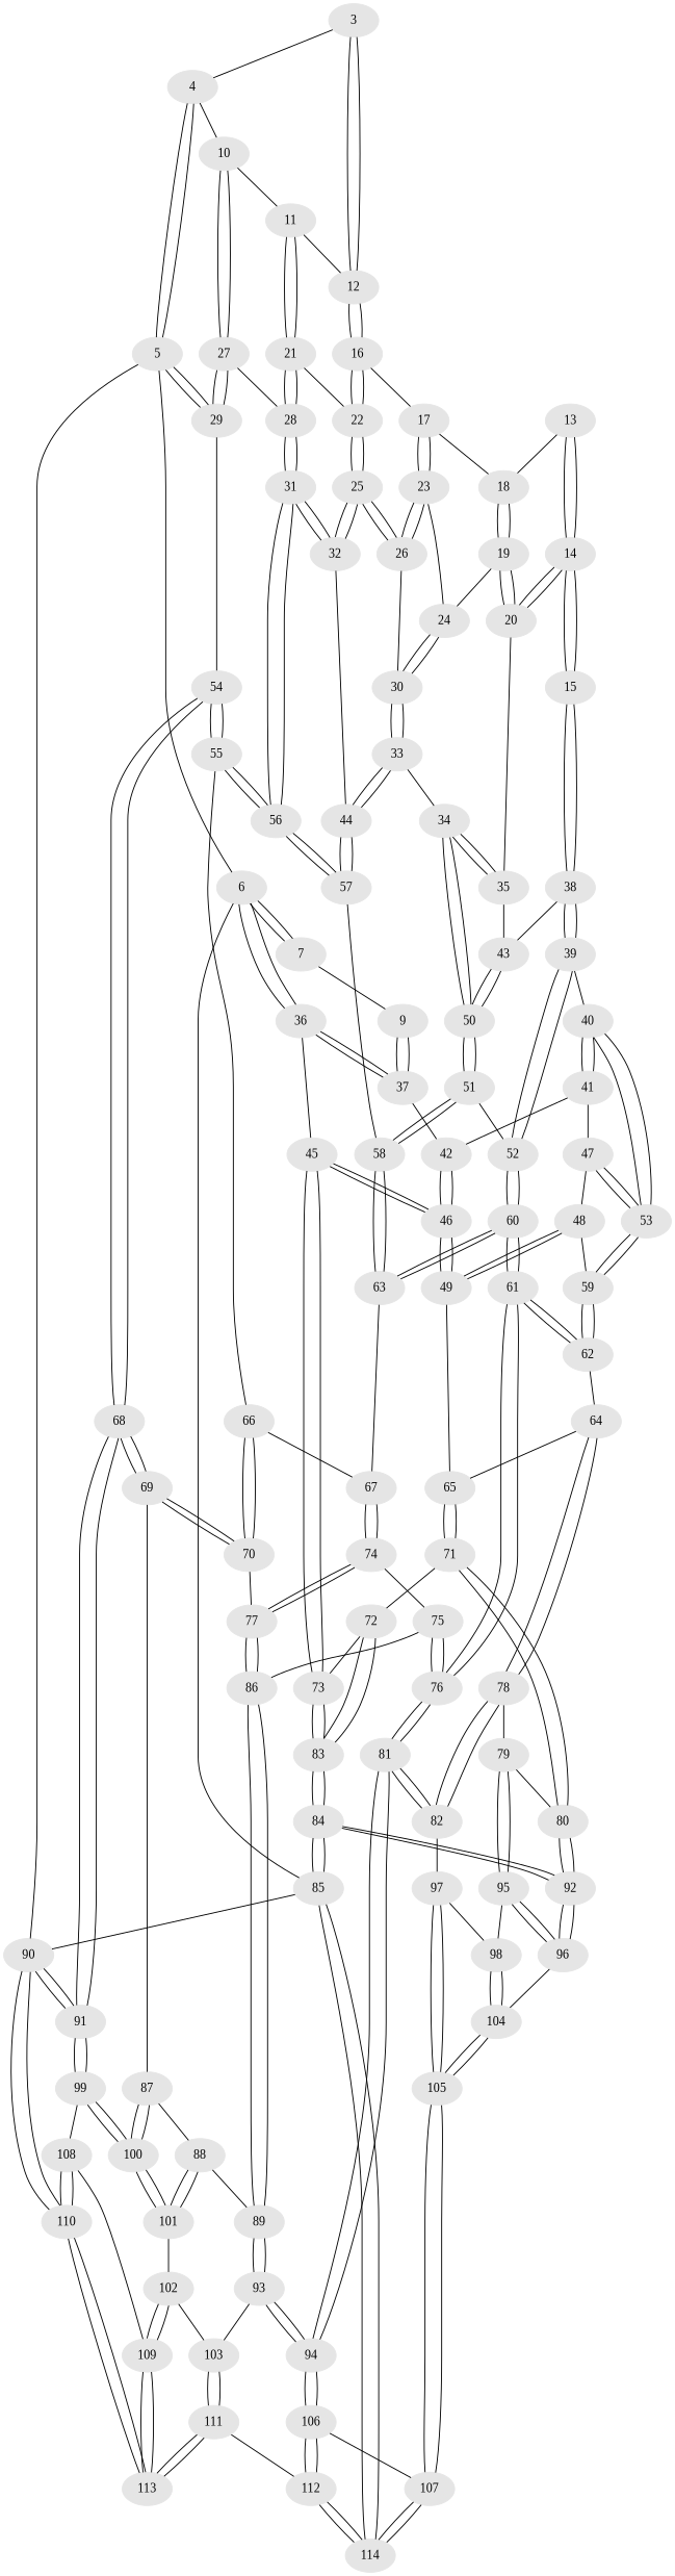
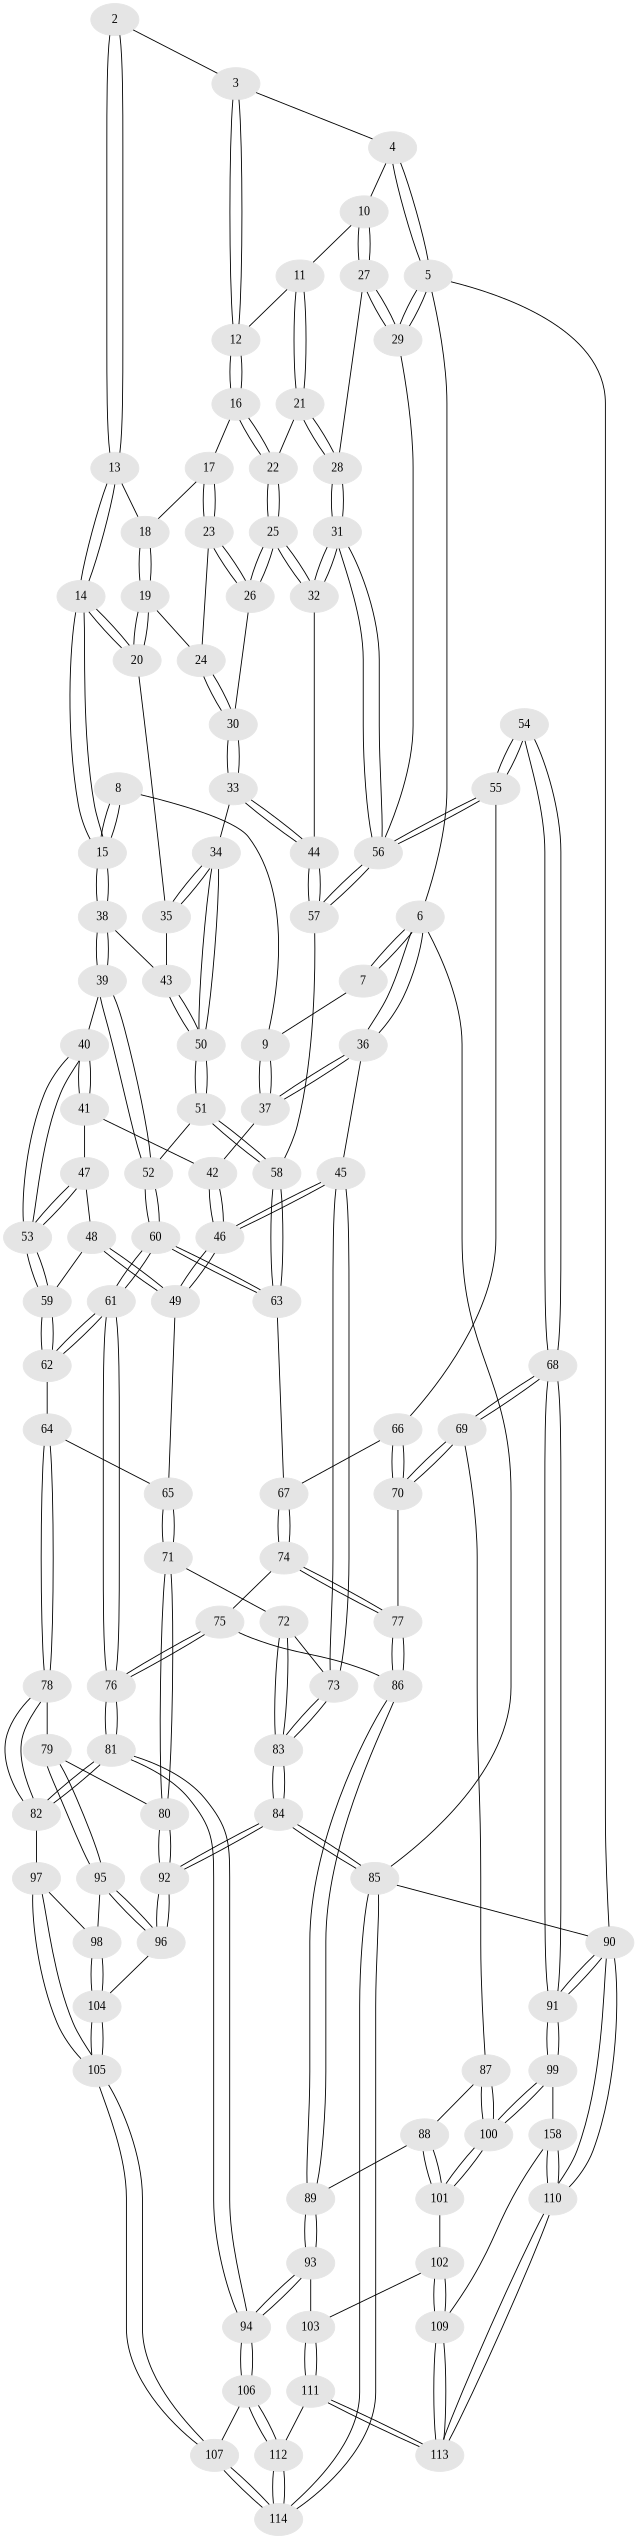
  graph {
    fontname="Liberation Serif"
    node [color=gray90 fontname="Liberation Serif" style=filled]
    edge [fontname="Liberation Serif"]
+   2
    3
    13
+   8
    9
    15
    4
    12
    14
    18
    5
    10
    16
    6
    29
    90
    11
    27
    7
    36
    85
    54
    91
    110
    37
    45
    114
    38
    42
    21
    28
    22
    17
    20
    19
    35
    43
    39
    23
    25
    24
    26
    30
    31
    32
    33
    44
    56
    55
    68
    34
    57
    50
    51
    46
    73
    40
    52
    41
    53
    60
    47
    59
    48
    49
    58
    83
    65
    62
    71
    63
    61
    66
    69
    67
    70
    64
    76
    81
    78
    74
    79
    82
    72
    80
    77
    75
    87
    99
    88
    100
    86
    92
    84
    89
    94
    95
    97
    96
    98
    106
    105
    93
    101
    102
    103
    113
-   108
+   108 [label=158]
    104
    111
    107
    112
    109
+   2 -- 3
+   2 -- 13
+   2 -- 13
    3 -- 4
    3 -- 12
    3 -- 12
    13 -- 14
    13 -- 14
    13 -- 18
+   8 -- 9
+   8 -- 15
+   8 -- 15
    9 -- 37
    9 -- 37
    15 -- 38
    15 -- 38
    4 -- 5
    4 -- 5
    4 -- 10
    12 -- 16
    12 -- 16
    14 -- 15
    14 -- 15
    14 -- 20
    14 -- 20
    18 -- 19
    18 -- 19
    5 -- 6
    5 -- 29
    5 -- 29
    5 -- 90
    10 -- 11
    10 -- 27
    10 -- 27
    16 -- 22
    16 -- 22
    16 -- 17
    6 -- 7
    6 -- 7
    6 -- 36
    6 -- 36
    6 -- 85
-   29 -- 54
+   29 -- 56
    90 -- 91
    90 -- 91
    90 -- 110
    90 -- 110
    11 -- 12
    11 -- 21
    11 -- 21
    27 -- 29
    27 -- 29
    27 -- 28
    7 -- 9
    36 -- 37
    36 -- 37
    36 -- 45
    85 -- 90
    85 -- 114
    85 -- 114
    54 -- 55
    54 -- 55
    54 -- 68
    54 -- 68
    91 -- 99
    91 -- 99
    110 -- 113
    110 -- 113
    37 -- 42
    45 -- 46
    45 -- 46
    45 -- 73
    45 -- 73
    38 -- 43
    38 -- 39
    38 -- 39
    42 -- 46
    42 -- 46
    21 -- 28
    21 -- 28
    21 -- 22
    28 -- 31
    28 -- 31
    22 -- 25
    22 -- 25
    17 -- 18
    17 -- 23
    17 -- 23
    20 -- 35
    19 -- 20
    19 -- 20
    19 -- 24
    35 -- 43
    43 -- 50
    43 -- 50
    39 -- 40
    39 -- 52
    39 -- 52
    23 -- 24
    23 -- 26
    23 -- 26
    25 -- 26
    25 -- 26
    25 -- 32
    25 -- 32
    24 -- 30
    24 -- 30
    26 -- 30
    30 -- 33
    30 -- 33
    31 -- 32
    31 -- 32
    31 -- 56
    31 -- 56
    32 -- 44
    33 -- 44
    33 -- 44
    33 -- 34
    44 -- 57
    44 -- 57
    56 -- 57
    56 -- 57
    55 -- 56
    55 -- 56
    55 -- 66
    68 -- 91
    68 -- 91
    68 -- 69
    68 -- 69
    34 -- 35
    34 -- 35
    34 -- 50
    34 -- 50
    57 -- 58
    50 -- 51
    50 -- 51
    51 -- 52
    51 -- 58
    51 -- 58
    46 -- 49
    46 -- 49
    73 -- 83
    73 -- 83
    40 -- 41
    40 -- 41
    40 -- 53
    40 -- 53
    52 -- 60
    52 -- 60
    41 -- 42
    41 -- 47
    53 -- 59
    53 -- 59
    60 -- 63
    60 -- 63
    60 -- 61
    60 -- 61
    47 -- 53
    47 -- 53
    47 -- 48
    59 -- 62
    59 -- 62
    48 -- 59
    48 -- 49
    48 -- 49
    49 -- 65
    58 -- 63
    58 -- 63
    83 -- 84
    83 -- 84
    65 -- 71
    65 -- 71
    62 -- 64
    71 -- 72
    71 -- 80
    71 -- 80
    63 -- 67
    61 -- 62
    61 -- 62
    61 -- 76
    61 -- 76
    66 -- 67
    66 -- 70
    66 -- 70
    69 -- 70
    69 -- 70
    69 -- 87
    67 -- 74
    67 -- 74
    70 -- 77
    64 -- 65
    64 -- 78
    64 -- 78
    76 -- 81
    76 -- 81
    81 -- 82
    81 -- 82
    81 -- 94
    81 -- 94
    78 -- 79
    78 -- 82
    78 -- 82
    74 -- 77
    74 -- 77
    74 -- 75
    79 -- 80
    79 -- 95
    79 -- 95
    82 -- 97
    72 -- 73
    72 -- 83
    72 -- 83
    80 -- 92
    80 -- 92
    77 -- 86
    77 -- 86
    75 -- 76
    75 -- 76
    75 -- 86
    87 -- 88
    87 -- 100
    87 -- 100
    99 -- 100
    99 -- 100
    99 -- 108
    88 -- 89
    88 -- 101
    88 -- 101
    100 -- 101
    100 -- 101
    86 -- 89
    86 -- 89
    92 -- 96
    92 -- 96
    84 -- 85
    84 -- 85
    84 -- 92
    84 -- 92
    89 -- 93
    89 -- 93
    94 -- 106
    94 -- 106
    95 -- 96
    95 -- 96
    95 -- 98
    97 -- 98
    97 -- 105
    97 -- 105
    96 -- 104
    98 -- 104
    98 -- 104
    106 -- 107
    106 -- 112
    106 -- 112
    105 -- 107
    105 -- 107
    93 -- 94
    93 -- 94
    93 -- 103
    101 -- 102
    102 -- 103
    102 -- 109
    102 -- 109
    103 -- 111
    103 -- 111
    108 -- 110
    108 -- 110
    108 -- 109
    104 -- 105
    104 -- 105
    111 -- 113
    111 -- 113
    111 -- 112
    107 -- 114
    107 -- 114
    112 -- 114
    112 -- 114
    109 -- 113
    109 -- 113
  }
